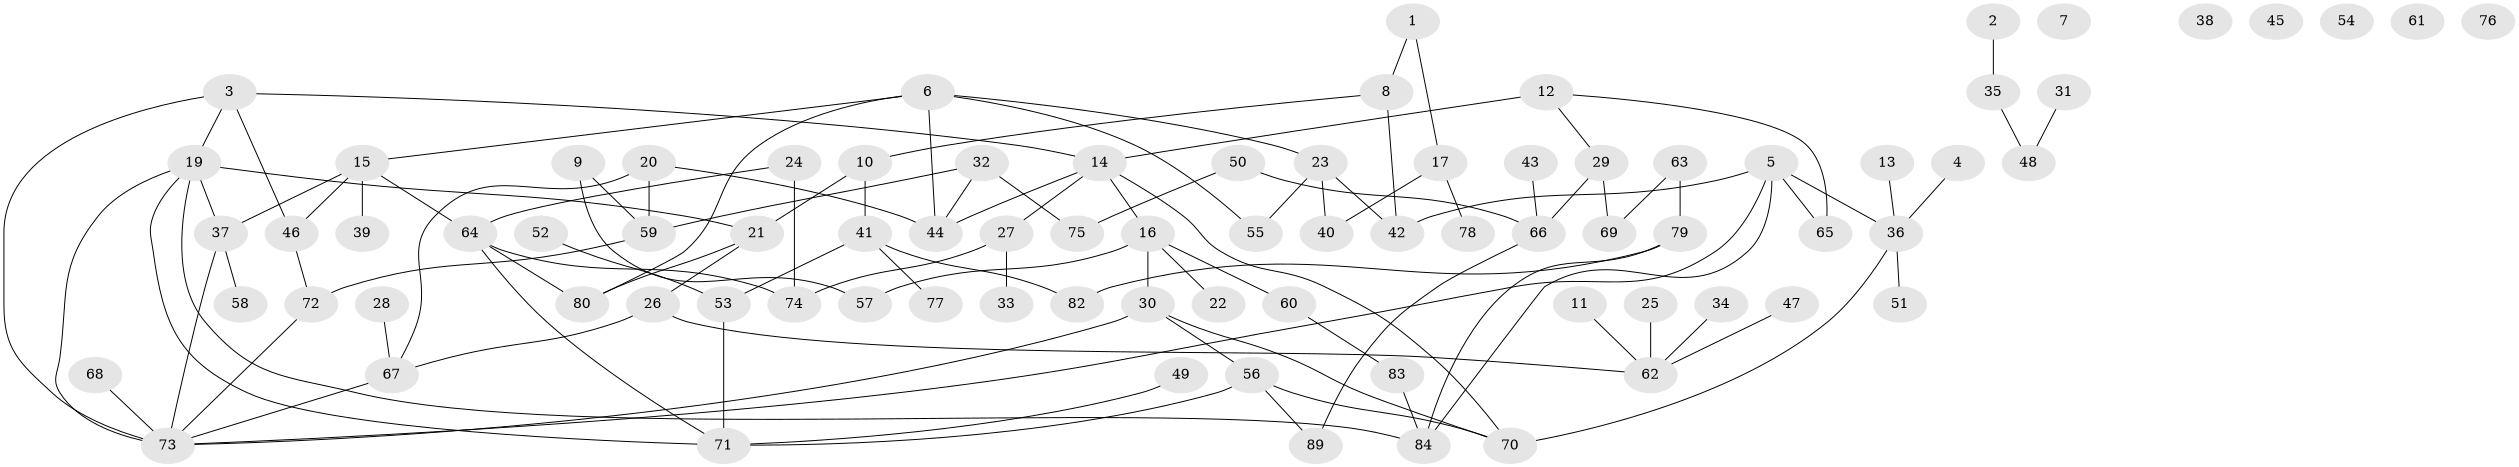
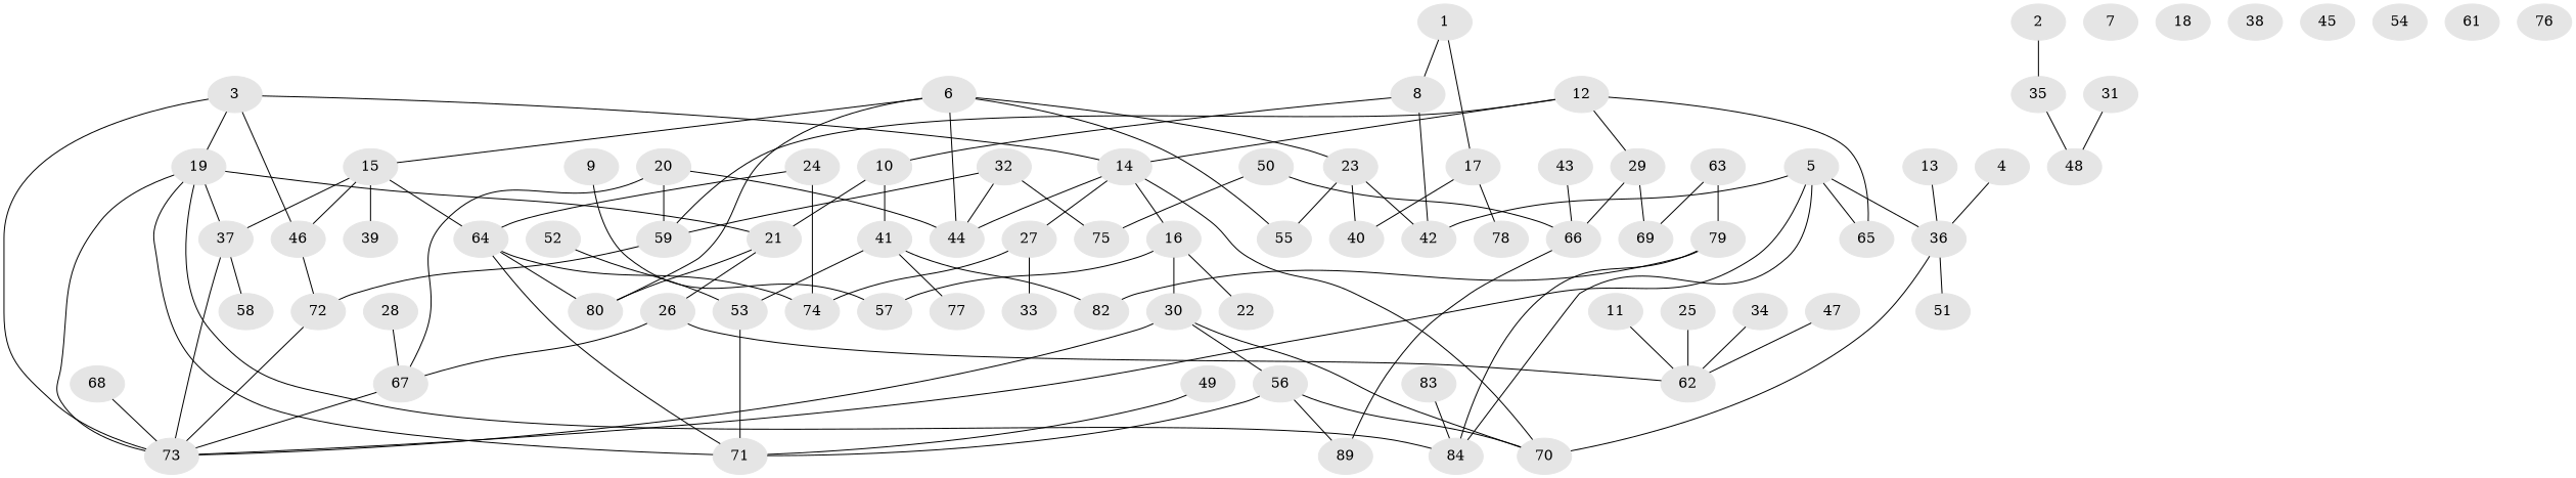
  graph {
    node [color=gray90 style=filled]
    1
    8
    17
    42
    10
    40
    78
    2
    35
    48
    3
    14
    19
    46
    73
    44
    16
    27
    70
    84
    21
    37
    71
    72
    4
    36
    51
    5
    65
    6
    15
    23
    55
    80
    39
    64
    7
    41
    9
    57
    26
    53
    77
    82
    11
    62
    12
    29
    59
    66
    69
    13
    22
    30
-   60
    74
    33
    58
    56
    83
+   18
    20
    67
    24
    25
    50
    75
    28
    n69 [label=89]
    31
    32
    34
    38
    43
    45
    47
    49
    52
    54
    61
    63
    79
    68
    76
    1 -- 8
    1 -- 17
    8 -- 42
    8 -- 10
    17 -- 40
    17 -- 78
    10 -- 21
    10 -- 41
    2 -- 35
    35 -- 48
    3 -- 14
    3 -- 19
    3 -- 46
    3 -- 73
    14 -- 44
    14 -- 16
    14 -- 27
    14 -- 70
    19 -- 73
    19 -- 84
    19 -- 21
    19 -- 37
    19 -- 71
    46 -- 72
    16 -- 57
    16 -- 22
    16 -- 30
-   16 -- 60
    27 -- 74
    27 -- 33
    21 -- 80
    21 -- 26
    37 -- 73
    37 -- 58
    72 -- 73
    4 -- 36
    36 -- 70
    36 -- 51
    5 -- 42
    5 -- 73
    5 -- 84
    5 -- 36
    5 -- 65
    6 -- 44
    6 -- 15
    6 -- 23
    6 -- 55
    6 -- 80
    15 -- 46
    15 -- 37
    15 -- 39
    15 -- 64
    23 -- 42
    23 -- 40
    23 -- 55
    64 -- 71
    64 -- 80
    64 -- 74
    41 -- 53
    41 -- 77
    41 -- 82
    9 -- 57
    26 -- 62
    26 -- 67
    53 -- 71
    11 -- 62
    12 -- 14
    12 -- 65
    12 -- 29
-   9 -- 59
+   12 -- 59
    29 -- 66
    29 -- 69
    59 -- 72
    66 -- n69
    13 -- 36
    30 -- 73
    30 -- 70
    30 -- 56
-   60 -- 83
    56 -- 70
    56 -- 71
    56 -- n69
    83 -- 84
    20 -- 44
    20 -- 59
    20 -- 67
    67 -- 73
    24 -- 64
    24 -- 74
    25 -- 62
    50 -- 66
    50 -- 75
    28 -- 67
    31 -- 48
    32 -- 44
    32 -- 59
    32 -- 75
    34 -- 62
    43 -- 66
    47 -- 62
    49 -- 71
    52 -- 53
    63 -- 69
    63 -- 79
    79 -- 84
    79 -- 82
    68 -- 73
  }
